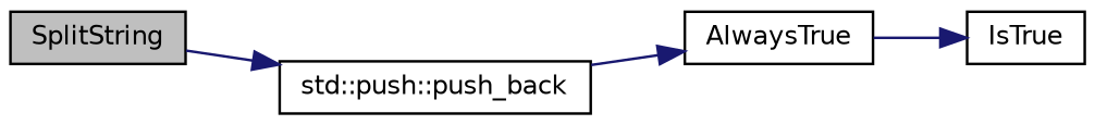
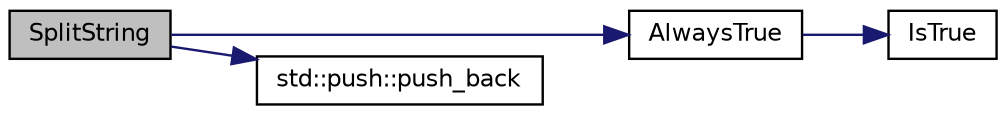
  digraph {
    rankdir=LR
    node [color=black fontname=Helvetica fontsize=10 shape=record]
    edge [color=midnightblue fontname=Helvetica fontsize=10 labelfontname=Helvetica labelfontsize=10 style=solid]
    n1 [fillcolor=grey75 fontcolor=black height=0.2 label=SplitString style=filled width=0.4]
    n2 [height=0.2 label=AlwaysTrue width=0.4]
    n3 [height=0.2 label="std::push::push_back" width=0.4]
    n4 [height=0.2 label=IsTrue width=0.4]
-   n3 -> n2
+   n1 -> n2
    n1 -> n3
    n2 -> n4
  }
